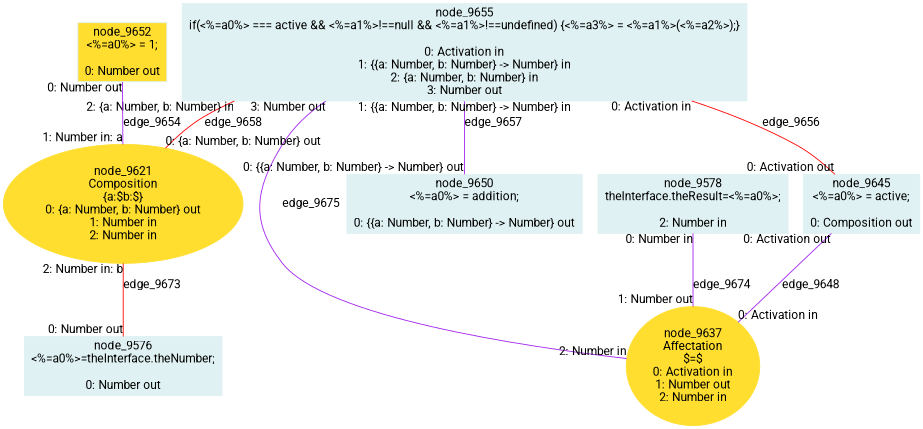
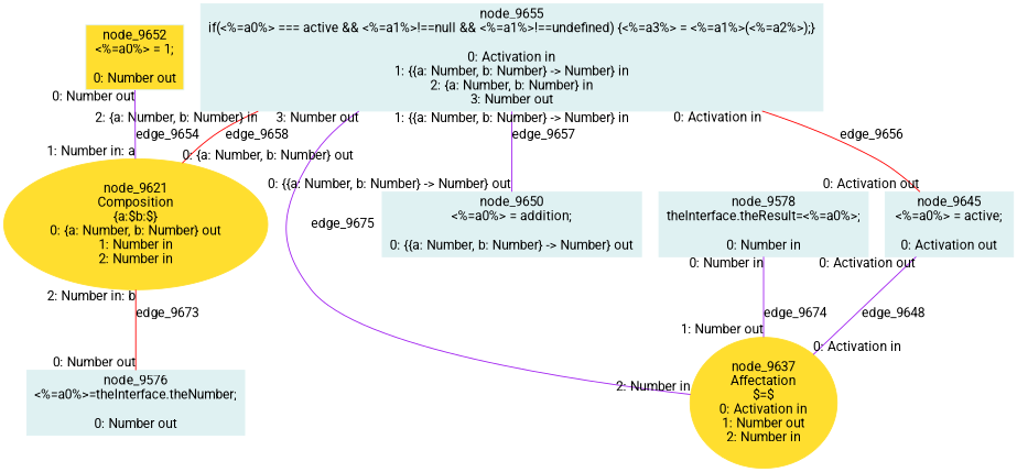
  digraph {
    fontname=Roboto
    node [color="#dff1f2" fontname=Roboto shape=box style=filled]
    edge [arrowHead=none arrowsize=1 color=purple dir=none fontname=Roboto]
    n1 [label="node_9576\n<%=a0%>=theInterface.theNumber;\n\n0: Number out"]
-   n2 [label="node_9578\ntheInterface.theResult=<%=a0%>;\n\n2: Number in"]
+   n2 [label="node_9578\ntheInterface.theResult=<%=a0%>;\n\n0: Number in"]
    n3 [color="#ffde2f" label="node_9637\nAffectation\n$=$\n0: Activation in\n1: Number out\n2: Number in" shape=ellipse]
    n4 [label="node_9655\nif(<%=a0%> === active && <%=a1%>!==null && <%=a1%>!==undefined) {<%=a3%> = <%=a1%>(<%=a2%>);}\n\n0: Activation in\n1: {{a: Number, b: Number} -> Number} in\n2: {a: Number, b: Number} in\n3: Number out"]
    n5 [color="#ffde2f" label="node_9621\nComposition\n{a:$b:$}\n0: {a: Number, b: Number} out\n1: Number in\n2: Number in" shape=ellipse]
-   n6 [label="node_9645\n<%=a0%> = active;\n\n0: Composition out"]
+   n6 [label="node_9645\n<%=a0%> = active;\n\n0: Activation out"]
    n7 [label="node_9650\n<%=a0%> = addition;\n\n0: {{a: Number, b: Number} -> Number} out"]
    n8 [fillcolor="#ffde2f" label="node_9652\n<%=a0%> = 1;\n\n0: Number out"]
    n2 -> n3 [headlabel="1: Number out" label=edge_9674 taillabel="0: Number in"]
    n3 -> n4 [headlabel="3: Number out" label=edge_9675 taillabel="2: Number in"]
    n4 -> n5 [color=red headlabel="0: {a: Number, b: Number} out" label=edge_9658 taillabel="2: {a: Number, b: Number} in"]
    n4 -> n6 [color=red headlabel="0: Activation out" label=edge_9656 taillabel="0: Activation in"]
    n4 -> n7 [headlabel="0: {{a: Number, b: Number} -> Number} out" label=edge_9657 taillabel="1: {{a: Number, b: Number} -> Number} in"]
    n5 -> n1 [color=red headlabel="0: Number out" label=edge_9673 taillabel="2: Number in: b"]
    n6 -> n3 [headlabel="0: Activation in" label=edge_9648 taillabel="0: Activation out"]
    n8 -> n5 [headlabel="1: Number in: a" label=edge_9654 taillabel="0: Number out"]
  }
